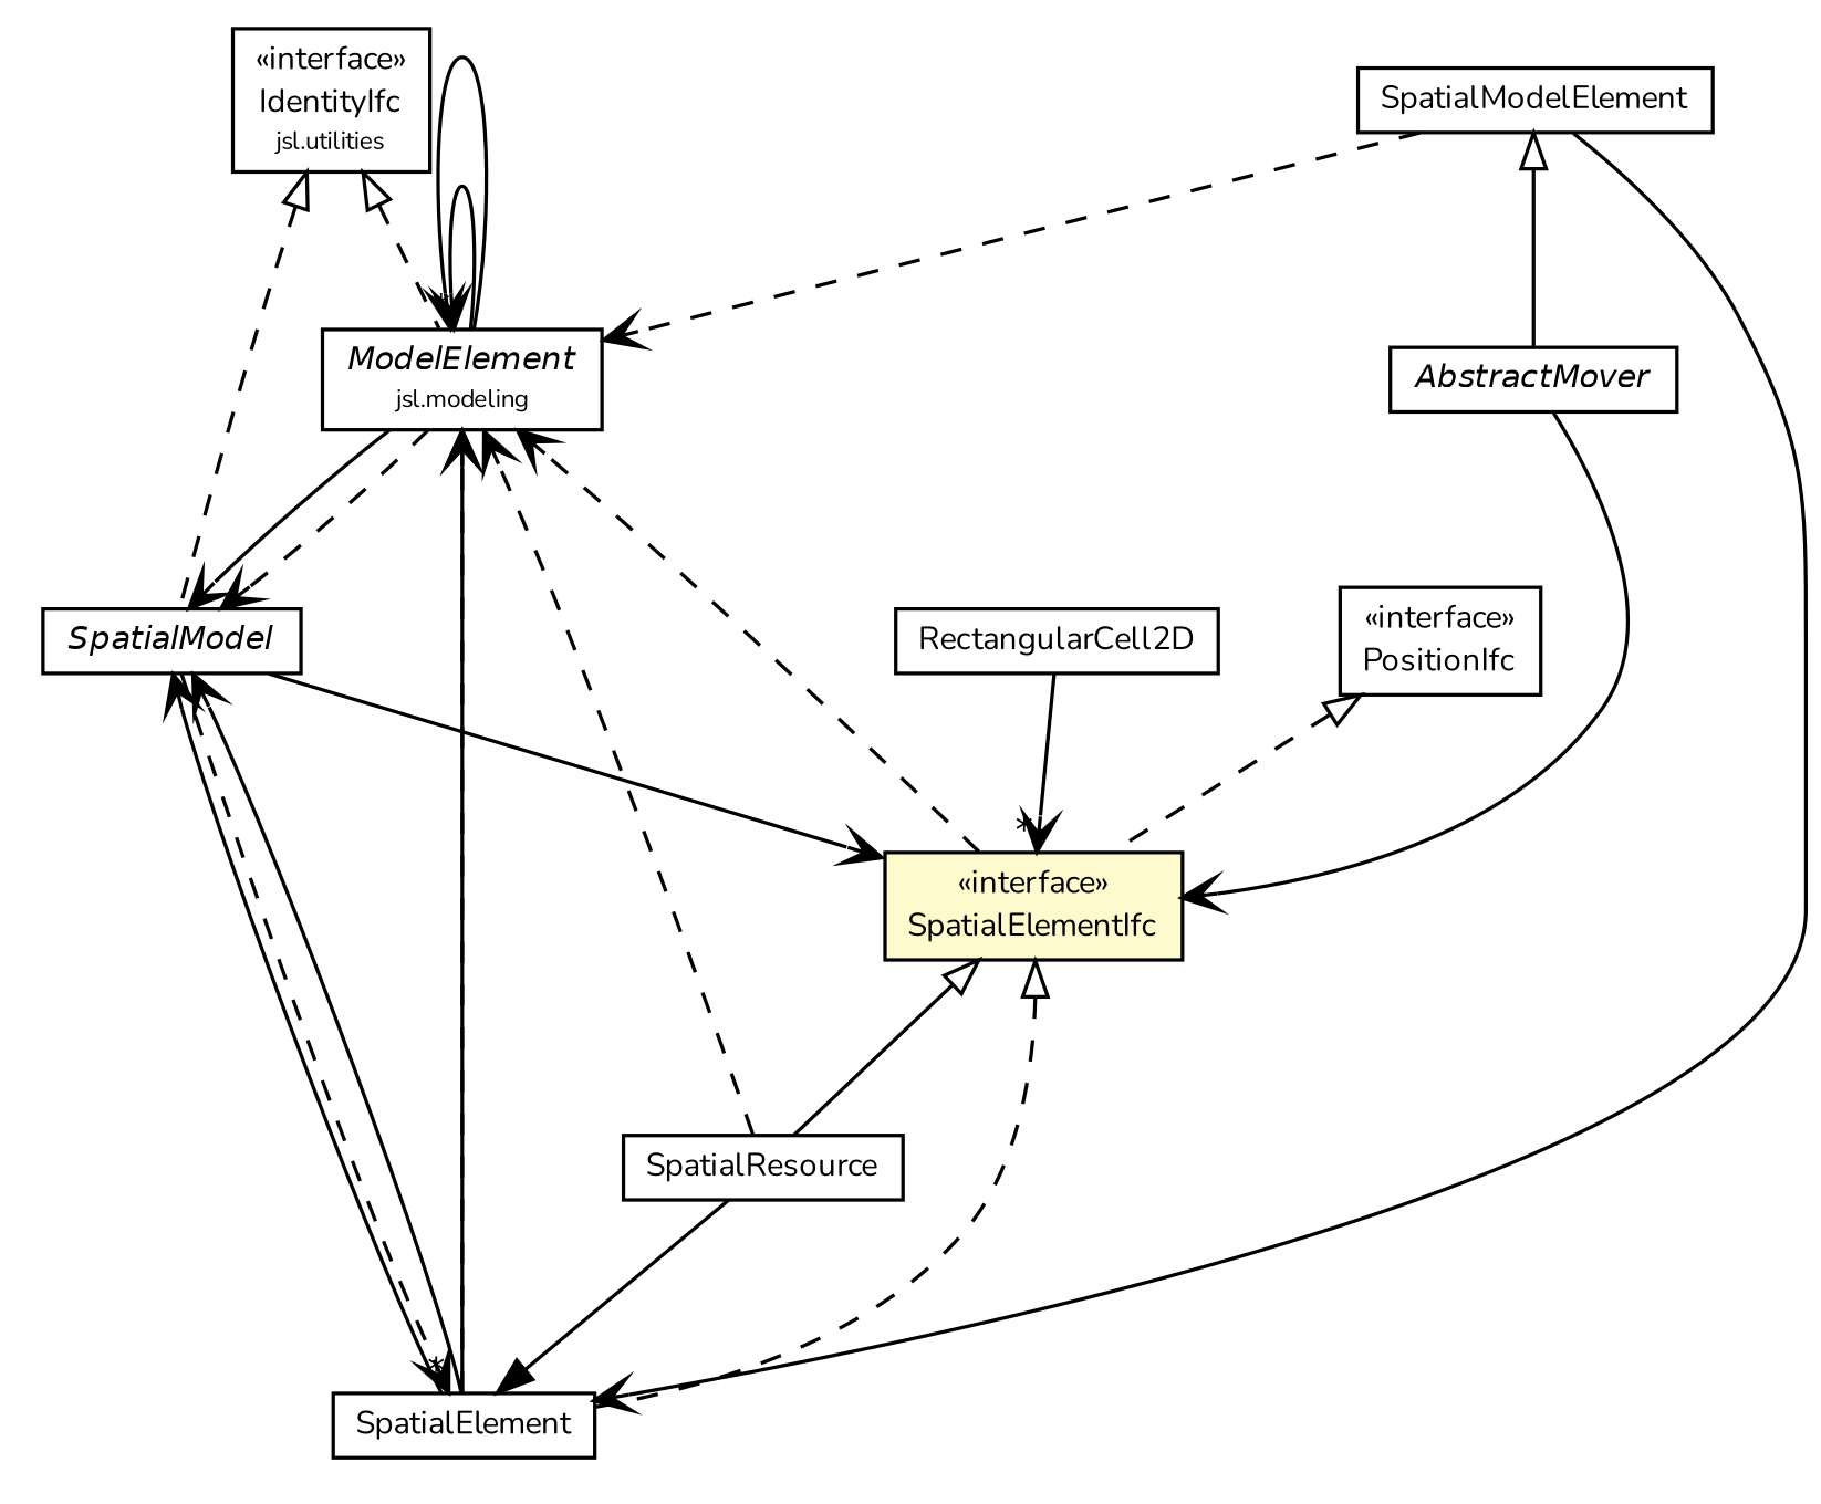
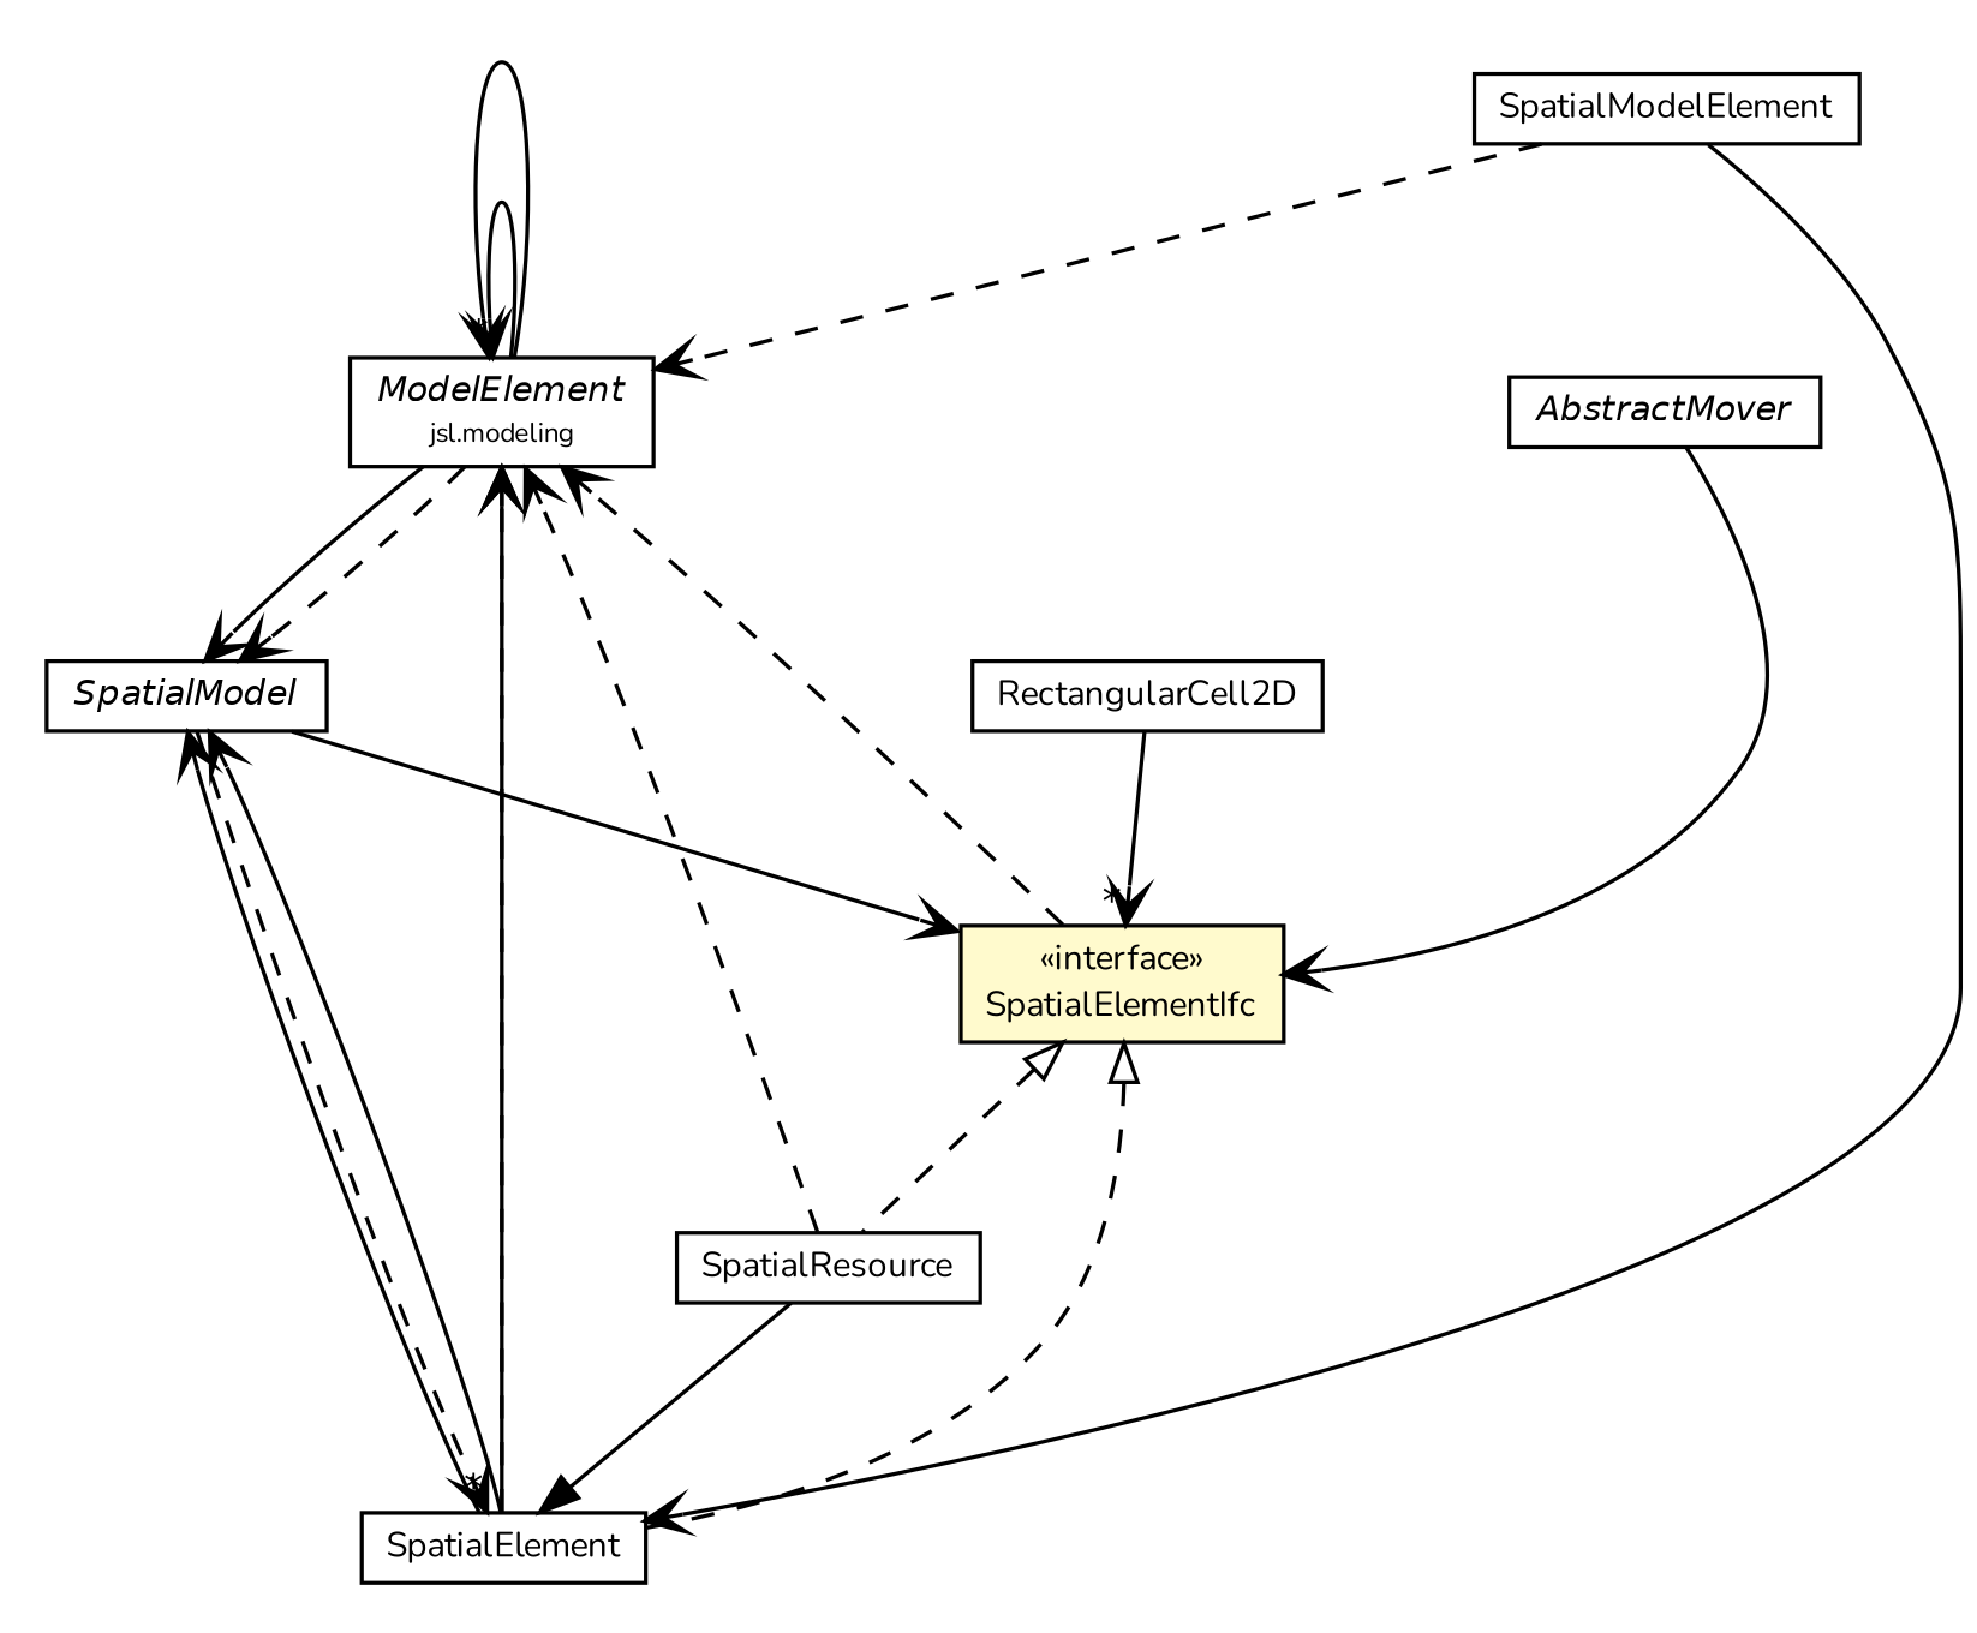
  digraph {
    fontname=Nunito
    nodesep=0.25
    ranksep=0.5
    node [fontcolor=black fontname=Nunito fontsize=9.0 shape=plaintext]
    edge [arrowhead=open color=black fontcolor=black fontname=Nunito fontsize=10.0 headport=p labelfontname=Helvetica labelfontsize=10 tailport=p]
    n1 [label=<<table title="jsl.modeling.ModelElement" border="0" cellborder="1" cellspacing="0" cellpadding="2" port="p" href="../../ModelElement.html"> 		<tr><td><table border="0" cellspacing="0" cellpadding="1"> <tr><td align="center" balign="center"><font face="Helvetica-Oblique"> ModelElement </font></td></tr> <tr><td align="center" balign="center"><font point-size="7.0"> jsl.modeling </font></td></tr> 		</table></td></tr> 		</table>>]
    n2 [label=<<table title="jsl.modeling.elements.spatial.SpatialModel" border="0" cellborder="1" cellspacing="0" cellpadding="2" port="p" href="./SpatialModel.html"> 		<tr><td><table border="0" cellspacing="0" cellpadding="1"> <tr><td align="center" balign="center"><font face="Helvetica-Oblique"> SpatialModel </font></td></tr> 		</table></td></tr> 		</table>>]
    n3 [label=<<table title="jsl.modeling.elements.spatial.SpatialElement" border="0" cellborder="1" cellspacing="0" cellpadding="2" port="p" href="./SpatialElement.html"> 		<tr><td><table border="0" cellspacing="0" cellpadding="1"> <tr><td align="center" balign="center"> SpatialElement </td></tr> 		</table></td></tr> 		</table>>]
    n4 [label=<<table title="jsl.modeling.elements.spatial.SpatialElementIfc" border="0" cellborder="1" cellspacing="0" cellpadding="2" port="p" bgcolor="lemonChiffon" href="./SpatialElementIfc.html"> 		<tr><td><table border="0" cellspacing="0" cellpadding="1"> <tr><td align="center" balign="center"> &#171;interface&#187; </td></tr> <tr><td align="center" balign="center"> SpatialElementIfc </td></tr> 		</table></td></tr> 		</table>>]
    n5 [label=<<table title="jsl.modeling.elements.spatial.SpatialResource" border="0" cellborder="1" cellspacing="0" cellpadding="2" port="p" href="./SpatialResource.html"> 		<tr><td><table border="0" cellspacing="0" cellpadding="1"> <tr><td align="center" balign="center"> SpatialResource </td></tr> 		</table></td></tr> 		</table>>]
    n6 [label=<<table title="jsl.modeling.elements.spatial.SpatialModelElement" border="0" cellborder="1" cellspacing="0" cellpadding="2" port="p" href="./SpatialModelElement.html"> 		<tr><td><table border="0" cellspacing="0" cellpadding="1"> <tr><td align="center" balign="center"> SpatialModelElement </td></tr> 		</table></td></tr> 		</table>>]
    n7 [label=<<table title="jsl.modeling.elements.spatial.AbstractMover" border="0" cellborder="1" cellspacing="0" cellpadding="2" port="p" href="./AbstractMover.html"> 		<tr><td><table border="0" cellspacing="0" cellpadding="1"> <tr><td align="center" balign="center"><font face="Helvetica-Oblique"> AbstractMover </font></td></tr> 		</table></td></tr> 		</table>>]
    n8 [label=<<table title="jsl.modeling.elements.spatial.RectangularGridSpatialModel2D.RectangularCell2D" border="0" cellborder="1" cellspacing="0" cellpadding="2" port="p" href="./RectangularGridSpatialModel2D.RectangularCell2D.html"> 		<tr><td><table border="0" cellspacing="0" cellpadding="1"> <tr><td align="center" balign="center"> RectangularCell2D </td></tr> 		</table></td></tr> 		</table>>]
-   n9 [label=<<table title="jsl.modeling.elements.spatial.PositionIfc" border="0" cellborder="1" cellspacing="0" cellpadding="2" port="p" href="./PositionIfc.html"> 		<tr><td><table border="0" cellspacing="0" cellpadding="1"> <tr><td align="center" balign="center"> &#171;interface&#187; </td></tr> <tr><td align="center" balign="center"> PositionIfc </td></tr> 		</table></td></tr> 		</table>>]
-   n10 [label=<<table title="jsl.utilities.IdentityIfc" border="0" cellborder="1" cellspacing="0" cellpadding="2" port="p" href="../../../utilities/IdentityIfc.html"> 		<tr><td><table border="0" cellspacing="0" cellpadding="1"> <tr><td align="center" balign="center"> &#171;interface&#187; </td></tr> <tr><td align="center" balign="center"> IdentityIfc </td></tr> <tr><td align="center" balign="center"><font point-size="7.0"> jsl.utilities </font></td></tr> 		</table></td></tr> 		</table>>]
    n1 -> n1 [headlabel="*"]
    n1 -> n1
    n1 -> n2
    n1 -> n2 [style=dashed]
    n2 -> n3 [headlabel="*" style=dashed]
    n2 -> n4
    n3 -> n1
    n3 -> n1 [style=dashed]
    n3 -> n2
    n3 -> n2
    n4 -> n1 [style=dashed]
    n4 -> n3 [arrowtail=empty dir=back fontsize=10 style=dashed arrowhead="" color="" fontcolor=""]
-   n4 -> n5 [arrowtail=empty dir=back fontsize=10 style=solid arrowhead="" color="" fontcolor=""]
+   n4 -> n5 [arrowtail=empty dir=back fontsize=10 style=dashed arrowhead="" color="" fontcolor=""]
    n5 -> n1 [style=dashed]
    n5 -> n3 [arrowhead=normal]
    n6 -> n1 [style=dashed]
    n6 -> n3
-   n6 -> n7 [arrowtail=empty dir=back fontsize=10 arrowhead="" color="" fontcolor=""]
    n7 -> n4
    n8 -> n4 [headlabel="*"]
-   n9 -> n4 [arrowtail=empty dir=back fontsize=10 style=dashed arrowhead="" color="" fontcolor=""]
-   n10 -> n1 [arrowtail=empty dir=back fontsize=10 style=dashed arrowhead="" color="" fontcolor=""]
-   n10 -> n2 [arrowtail=empty dir=back fontsize=10 style=dashed arrowhead="" color="" fontcolor=""]
  }
